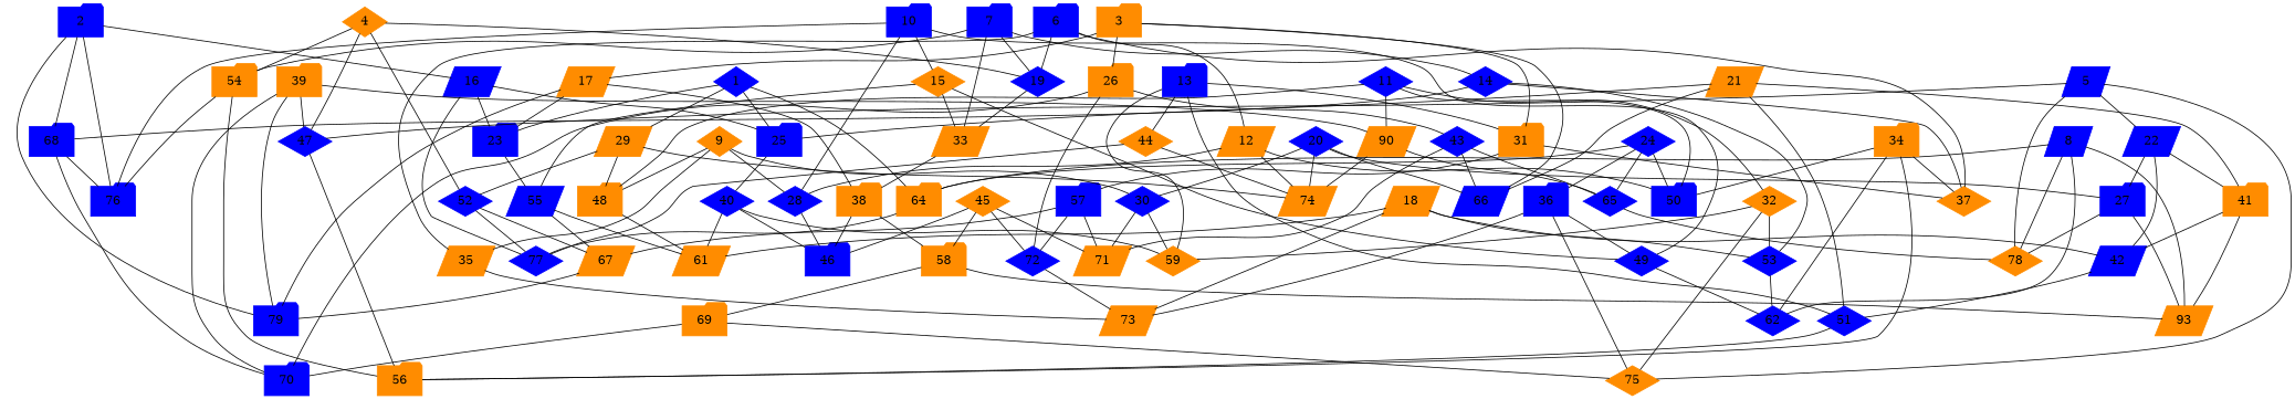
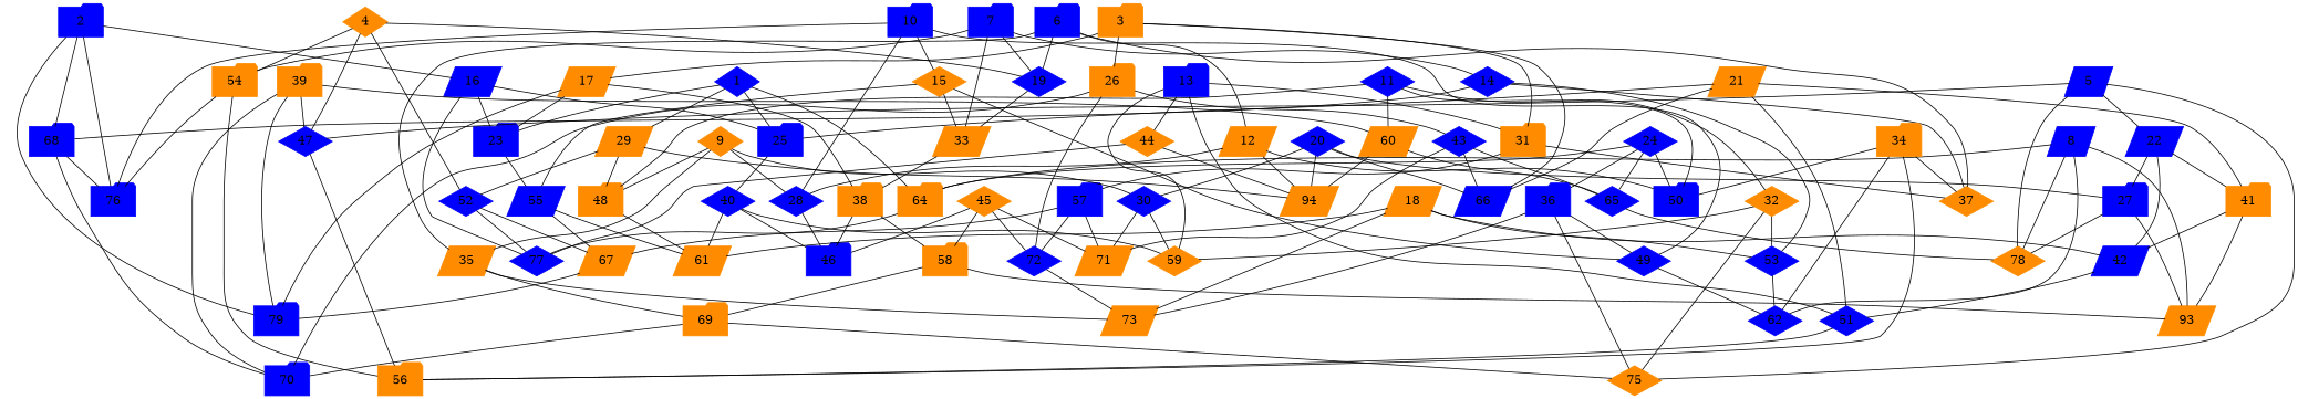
  graph {
    node [color=blue shape=folder style=filled]
    23
    1 [shape=diamond]
    25
    29 [color=darkorange shape=parallelogram]
    64 [color=darkorange]
    55 [shape=parallelogram]
    40 [shape=diamond]
    52 [shape=diamond]
    48 [color=darkorange]
-   74 [color=darkorange shape=parallelogram]
+   74 [color=darkorange shape=parallelogram label=94]
    77 [shape=diamond]
    2
    16 [shape=parallelogram]
    68
    76
    79
    70
    3 [color=darkorange]
    17 [color=darkorange shape=parallelogram]
    26 [color=darkorange]
    31 [color=darkorange]
    66 [shape=parallelogram]
    38 [color=darkorange]
    43 [shape=diamond]
    72 [shape=diamond]
    37 [color=darkorange shape=diamond]
    57
    4 [color=darkorange shape=diamond]
    19 [shape=diamond]
    47 [shape=diamond]
    54 [color=darkorange]
    33 [color=darkorange shape=parallelogram]
    56 [color=darkorange]
    67 [color=darkorange shape=parallelogram]
    5 [shape=parallelogram]
    22 [shape=parallelogram]
    75 [color=darkorange shape=diamond]
    78 [color=darkorange shape=diamond]
    42 [shape=parallelogram]
    27
    41 [color=darkorange]
    6
    12 [color=darkorange shape=parallelogram]
    35 [color=darkorange shape=parallelogram]
    28 [shape=diamond]
    50
    73 [color=darkorange shape=parallelogram]
    69 [color=darkorange]
    7
    14 [shape=diamond]
    53 [shape=diamond]
    8 [shape=parallelogram]
    62 [shape=diamond]
    n54 [color=darkorange label=93 shape=parallelogram]
    9 [color=darkorange shape=diamond]
    30 [shape=diamond]
    46
    59 [color=darkorange shape=diamond]
    71 [color=darkorange shape=parallelogram]
    61 [color=darkorange shape=parallelogram]
    10
    15 [color=darkorange shape=diamond]
    49 [shape=diamond]
    11 [shape=diamond]
    32 [color=darkorange shape=diamond]
-   60 [color=darkorange shape=parallelogram label=90]
+   60 [color=darkorange shape=parallelogram]
    65 [shape=diamond]
    44 [color=darkorange shape=diamond]
    13
    51 [shape=diamond]
    58 [color=darkorange]
    18 [color=darkorange shape=parallelogram]
    20 [shape=diamond]
    21 [color=darkorange shape=parallelogram]
    24 [shape=diamond]
    36
    34 [color=darkorange]
    39 [color=darkorange]
    45 [color=darkorange shape=diamond]
    23 -- 55
    1 -- 23
    1 -- 25
    1 -- 29
    1 -- 64
    25 -- 40
    29 -- 52
    29 -- 48
    29 -- 74
    64 -- 77
    55 -- 67
    55 -- 61
    40 -- 46
    40 -- 59
    40 -- 61
    52 -- 77
    52 -- 67
    48 -- 61
    2 -- 16
    2 -- 68
    2 -- 76
    2 -- 79
    16 -- 23
    16 -- 25
    16 -- 77
    68 -- 76
    68 -- 70
    3 -- 17
    3 -- 26
    3 -- 31
    3 -- 66
    17 -- 23
    17 -- 79
    17 -- 38
    26 -- 70
    26 -- 43
    26 -- 72
    31 -- 37
    31 -- 57
    38 -- 46
    38 -- 58
    43 -- 66
    43 -- 71
    43 -- 65
    72 -- 73
    57 -- 72
    57 -- 67
    57 -- 71
    4 -- 52
    4 -- 19
    4 -- 47
    4 -- 54
    19 -- 33
    47 -- 56
    54 -- 76
    54 -- 56
    33 -- 38
    67 -- 79
    5 -- 47
    5 -- 22
    5 -- 75
    5 -- 78
    22 -- 42
    22 -- 27
    22 -- 41
    42 -- 51
    27 -- 78
    27 -- n54
    41 -- 42
    41 -- n54
    6 -- 37
    6 -- 19
    6 -- 12
    6 -- 35
    12 -- 74
    12 -- 28
    12 -- 50
    35 -- 73
+   35 -- 69
    28 -- 46
    69 -- 70
    69 -- 75
    7 -- 19
    7 -- 54
    7 -- 33
    7 -- 14
    14 -- 68
    14 -- 37
    14 -- 53
    53 -- 62
    8 -- 64
    8 -- 78
    8 -- 62
    8 -- n54
    9 -- 48
    9 -- 35
    9 -- 28
    9 -- 30
    30 -- 59
    30 -- 71
    10 -- 76
    10 -- 28
    10 -- 15
    10 -- 49
    15 -- 55
    15 -- 33
    15 -- 49
    49 -- 62
    11 -- 48
    11 -- 50
    11 -- 32
    11 -- 60
    32 -- 75
    32 -- 53
    32 -- 59
    60 -- 74
    60 -- 65
    65 -- 78
    44 -- 74
    44 -- 77
    13 -- 31
    13 -- 59
    13 -- 44
    13 -- 51
    51 -- 56
    58 -- 69
    58 -- n54
    18 -- 42
    18 -- 73
    18 -- 53
    18 -- 61
    20 -- 74
    20 -- 66
    20 -- 27
    20 -- 30
    21 -- 25
    21 -- 66
    21 -- 41
    21 -- 51
    24 -- 64
    24 -- 50
    24 -- 65
    24 -- 36
    36 -- 75
    36 -- 73
    36 -- 49
    34 -- 37
    34 -- 56
    34 -- 50
    34 -- 62
    39 -- 79
    39 -- 70
    39 -- 47
    39 -- 60
    45 -- 72
    45 -- 46
    45 -- 71
    45 -- 58
  }
